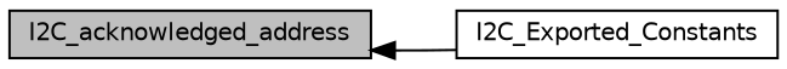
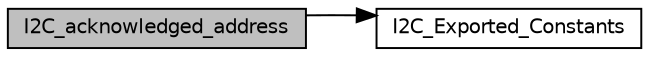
  digraph {
    rankdir=LR
    node [color=black fontname=Helvetica fontsize=10 shape=record style=filled]
    n1 [fillcolor=grey75 fontcolor=black height=0.2 label=I2C_acknowledged_address width=0.4]
    n2 [fillcolor=white height=0.2 label=I2C_Exported_Constants width=0.4]
-   n1 -> n2 [dir=back fontname=Helvetica fontsize=10 labelfontname=Helvetica labelfontsize=10 shape=plaintext style=solid]
+   n2 -> n1 [dir=back fontname=Helvetica fontsize=10 labelfontname=Helvetica labelfontsize=10 shape=plaintext style=solid]
  }
